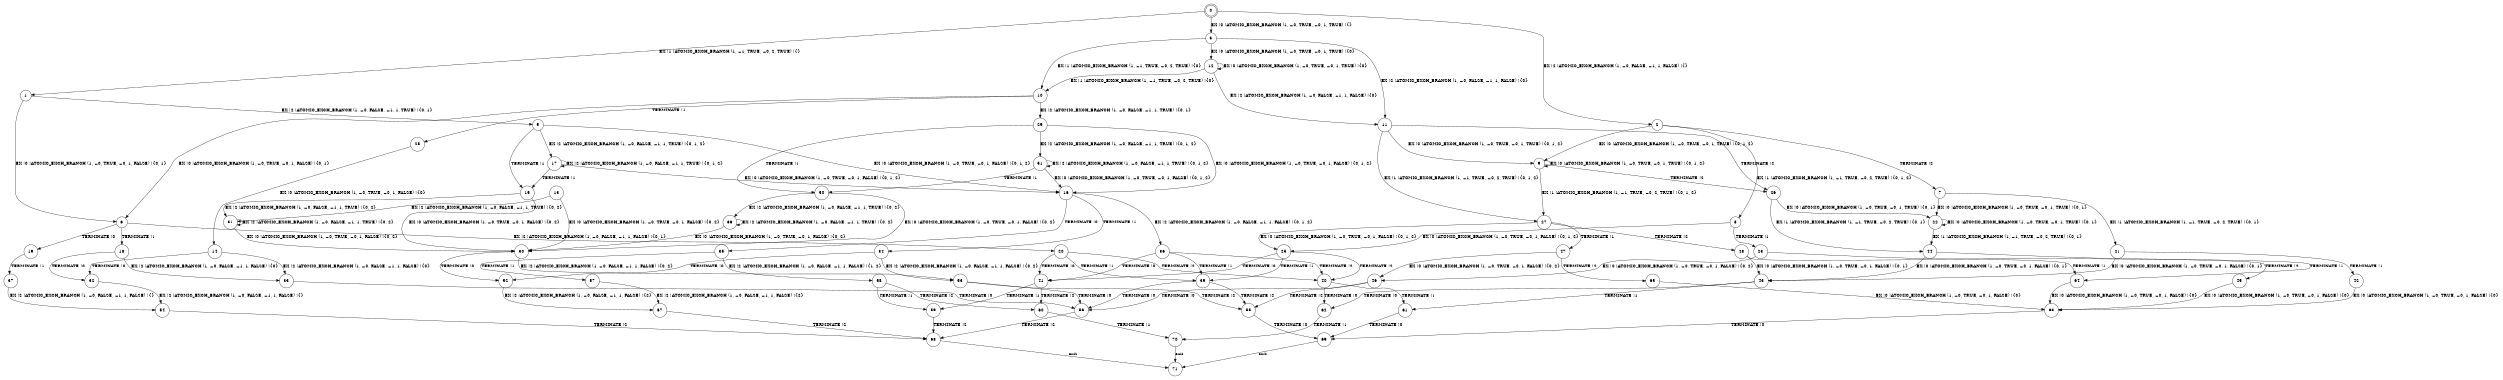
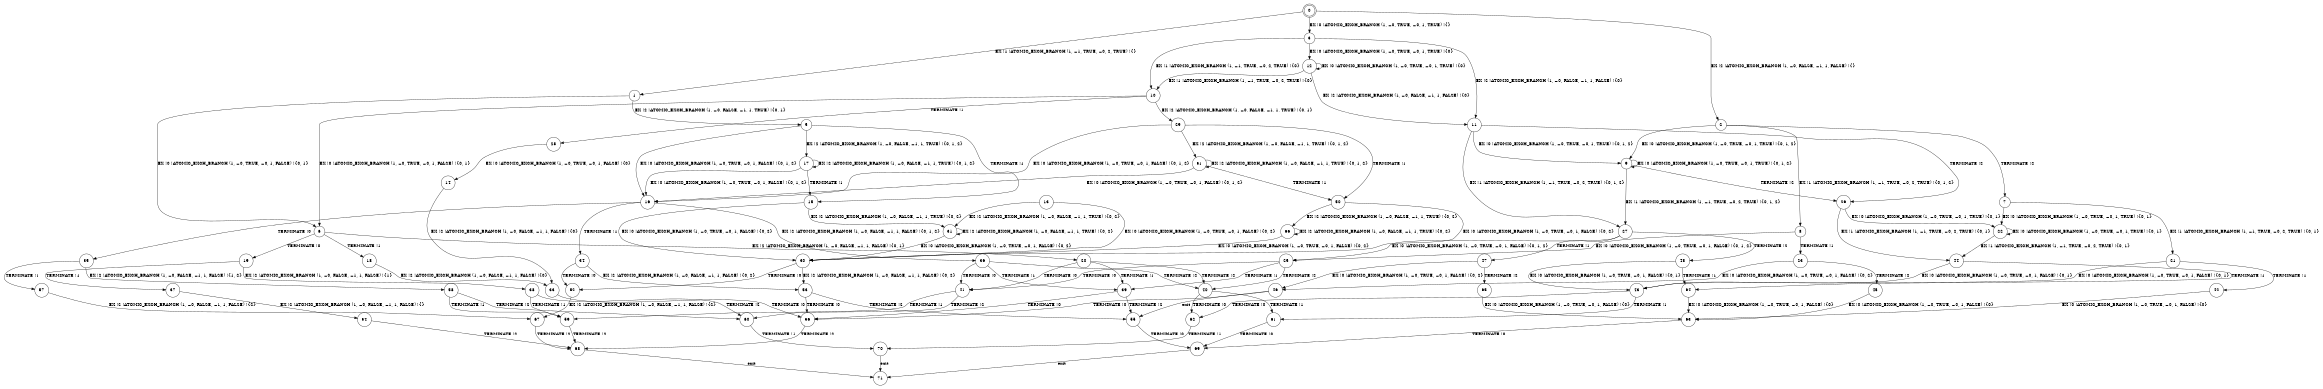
  digraph {
    node [shape=circle]
    0 [peripheries=2]
    1
    2
    3
    5
    6
    7
    8
    9
    10
    11
    12
    15
    16
    17
    18
    19
    20
    21
    22
    23
    25
    26
    27
    28
    29
    13
    30
    31
    14
-   32
    33
    34
    35
    36
    37
+   38
    39
    40
    41
    42
    43
    44
    45
    46
    47
    48
    50
    51
    52
    53
    54
    56
    57
    58
    59
    60
    55
    61
    62
    63
    64
    65
    66
    67
    68
    69
    70
    71
    0 -> 1 [label="EX !1 !ATOMIC_EXCH_BRANCH (1, +1, TRUE, +0, 2, TRUE) !{}"]
    0 -> 2 [label="EX !2 !ATOMIC_EXCH_BRANCH (1, +0, FALSE, +1, 1, FALSE) !{}"]
    0 -> 3 [label="EX !0 !ATOMIC_EXCH_BRANCH (1, +0, TRUE, +0, 1, TRUE) !{}"]
    1 -> 5 [label="EX !2 !ATOMIC_EXCH_BRANCH (1, +0, FALSE, +1, 1, TRUE) !{0, 1}"]
    1 -> 6 [label="EX !0 !ATOMIC_EXCH_BRANCH (1, +0, TRUE, +0, 1, FALSE) !{0, 1}"]
    2 -> 7 [label="TERMINATE !2"]
    2 -> 8 [label="EX !1 !ATOMIC_EXCH_BRANCH (1, +1, TRUE, +0, 2, TRUE) !{0, 1, 2}"]
    2 -> 9 [label="EX !0 !ATOMIC_EXCH_BRANCH (1, +0, TRUE, +0, 1, TRUE) !{0, 1, 2}"]
    3 -> 10 [label="EX !1 !ATOMIC_EXCH_BRANCH (1, +1, TRUE, +0, 2, TRUE) !{0}"]
    3 -> 11 [label="EX !2 !ATOMIC_EXCH_BRANCH (1, +0, FALSE, +1, 1, FALSE) !{0}"]
    3 -> 12 [label="EX !0 !ATOMIC_EXCH_BRANCH (1, +0, TRUE, +0, 1, TRUE) !{0}"]
    5 -> 15 [label="TERMINATE !1"]
    5 -> 16 [label="EX !0 !ATOMIC_EXCH_BRANCH (1, +0, TRUE, +0, 1, FALSE) !{0, 1, 2}"]
    5 -> 17 [label="EX !2 !ATOMIC_EXCH_BRANCH (1, +0, FALSE, +1, 1, TRUE) !{0, 1, 2}"]
    6 -> 18 [label="TERMINATE !1"]
    6 -> 19 [label="TERMINATE !0"]
    6 -> 20 [label="EX !2 !ATOMIC_EXCH_BRANCH (1, +0, FALSE, +1, 1, FALSE) !{0, 1}"]
    7 -> 21 [label="EX !1 !ATOMIC_EXCH_BRANCH (1, +1, TRUE, +0, 2, TRUE) !{0, 1}"]
    7 -> 22 [label="EX !0 !ATOMIC_EXCH_BRANCH (1, +0, TRUE, +0, 1, TRUE) !{0, 1}"]
    8 -> 23 [label="TERMINATE !1"]
    8 -> 25 [label="EX !0 !ATOMIC_EXCH_BRANCH (1, +0, TRUE, +0, 1, FALSE) !{0, 1, 2}"]
    9 -> 9 [label="EX !0 !ATOMIC_EXCH_BRANCH (1, +0, TRUE, +0, 1, TRUE) !{0, 1, 2}"]
    9 -> 26 [label="TERMINATE !2"]
    9 -> 27 [label="EX !1 !ATOMIC_EXCH_BRANCH (1, +1, TRUE, +0, 2, TRUE) !{0, 1, 2}"]
    10 -> 6 [label="EX !0 !ATOMIC_EXCH_BRANCH (1, +0, TRUE, +0, 1, FALSE) !{0, 1}"]
    10 -> 28 [label="TERMINATE !1"]
    10 -> 29 [label="EX !2 !ATOMIC_EXCH_BRANCH (1, +0, FALSE, +1, 1, TRUE) !{0, 1}"]
    11 -> 9 [label="EX !0 !ATOMIC_EXCH_BRANCH (1, +0, TRUE, +0, 1, TRUE) !{0, 1, 2}"]
    11 -> 26 [label="TERMINATE !2"]
    11 -> 27 [label="EX !1 !ATOMIC_EXCH_BRANCH (1, +1, TRUE, +0, 2, TRUE) !{0, 1, 2}"]
    12 -> 10 [label="EX !1 !ATOMIC_EXCH_BRANCH (1, +1, TRUE, +0, 2, TRUE) !{0}"]
    12 -> 11 [label="EX !2 !ATOMIC_EXCH_BRANCH (1, +0, FALSE, +1, 1, FALSE) !{0}"]
    12 -> 12 [label="EX !0 !ATOMIC_EXCH_BRANCH (1, +0, TRUE, +0, 1, TRUE) !{0}"]
    15 -> 30 [label="EX !0 !ATOMIC_EXCH_BRANCH (1, +0, TRUE, +0, 1, FALSE) !{0, 2}"]
    15 -> 31 [label="EX !2 !ATOMIC_EXCH_BRANCH (1, +0, FALSE, +1, 1, TRUE) !{0, 2}"]
    16 -> 34 [label="TERMINATE !1"]
    16 -> 35 [label="TERMINATE !0"]
    16 -> 36 [label="EX !2 !ATOMIC_EXCH_BRANCH (1, +0, FALSE, +1, 1, FALSE) !{0, 1, 2}"]
    17 -> 15 [label="TERMINATE !1"]
    17 -> 16 [label="EX !0 !ATOMIC_EXCH_BRANCH (1, +0, TRUE, +0, 1, FALSE) !{0, 1, 2}"]
    17 -> 17 [label="EX !2 !ATOMIC_EXCH_BRANCH (1, +0, FALSE, +1, 1, TRUE) !{0, 1, 2}"]
-   18 -> 32 [label="TERMINATE !0"]
    18 -> 33 [label="EX !2 !ATOMIC_EXCH_BRANCH (1, +0, FALSE, +1, 1, FALSE) !{0}"]
    19 -> 37 [label="TERMINATE !1"]
+   19 -> 38 [label="EX !2 !ATOMIC_EXCH_BRANCH (1, +0, FALSE, +1, 1, FALSE) !{1}"]
    20 -> 39 [label="TERMINATE !1"]
    20 -> 40 [label="TERMINATE !2"]
    20 -> 41 [label="TERMINATE !0"]
    21 -> 42 [label="TERMINATE !1"]
    21 -> 43 [label="EX !0 !ATOMIC_EXCH_BRANCH (1, +0, TRUE, +0, 1, FALSE) !{0, 1}"]
    22 -> 22 [label="EX !0 !ATOMIC_EXCH_BRANCH (1, +0, TRUE, +0, 1, TRUE) !{0, 1}"]
    22 -> 44 [label="EX !1 !ATOMIC_EXCH_BRANCH (1, +1, TRUE, +0, 2, TRUE) !{0, 1}"]
    23 -> 45 [label="TERMINATE !2"]
    23 -> 46 [label="EX !0 !ATOMIC_EXCH_BRANCH (1, +0, TRUE, +0, 1, FALSE) !{0, 2}"]
    25 -> 39 [label="TERMINATE !1"]
    25 -> 40 [label="TERMINATE !2"]
    25 -> 41 [label="TERMINATE !0"]
    26 -> 22 [label="EX !0 !ATOMIC_EXCH_BRANCH (1, +0, TRUE, +0, 1, TRUE) !{0, 1}"]
    26 -> 44 [label="EX !1 !ATOMIC_EXCH_BRANCH (1, +1, TRUE, +0, 2, TRUE) !{0, 1}"]
    27 -> 25 [label="EX !0 !ATOMIC_EXCH_BRANCH (1, +0, TRUE, +0, 1, FALSE) !{0, 1, 2}"]
    27 -> 47 [label="TERMINATE !1"]
    27 -> 48 [label="TERMINATE !2"]
    28 -> 14 [label="EX !0 !ATOMIC_EXCH_BRANCH (1, +0, TRUE, +0, 1, FALSE) !{0}"]
    29 -> 16 [label="EX !0 !ATOMIC_EXCH_BRANCH (1, +0, TRUE, +0, 1, FALSE) !{0, 1, 2}"]
    29 -> 50 [label="TERMINATE !1"]
    29 -> 51 [label="EX !2 !ATOMIC_EXCH_BRANCH (1, +0, FALSE, +1, 1, TRUE) !{0, 1, 2}"]
    13 -> 30 [label="EX !0 !ATOMIC_EXCH_BRANCH (1, +0, TRUE, +0, 1, FALSE) !{0, 2}"]
    13 -> 31 [label="EX !2 !ATOMIC_EXCH_BRANCH (1, +0, FALSE, +1, 1, TRUE) !{0, 2}"]
    30 -> 52 [label="TERMINATE !0"]
    30 -> 53 [label="EX !2 !ATOMIC_EXCH_BRANCH (1, +0, FALSE, +1, 1, FALSE) !{0, 2}"]
    31 -> 30 [label="EX !0 !ATOMIC_EXCH_BRANCH (1, +0, TRUE, +0, 1, FALSE) !{0, 2}"]
    31 -> 31 [label="EX !2 !ATOMIC_EXCH_BRANCH (1, +0, FALSE, +1, 1, TRUE) !{0, 2}"]
-   14 -> 32 [label="TERMINATE !0"]
    14 -> 33 [label="EX !2 !ATOMIC_EXCH_BRANCH (1, +0, FALSE, +1, 1, FALSE) !{0}"]
-   32 -> 54 [label="EX !2 !ATOMIC_EXCH_BRANCH (1, +0, FALSE, +1, 1, FALSE) !{}"]
    33 -> 56 [label="TERMINATE !0"]
    34 -> 52 [label="TERMINATE !0"]
    34 -> 53 [label="EX !2 !ATOMIC_EXCH_BRANCH (1, +0, FALSE, +1, 1, FALSE) !{0, 2}"]
    35 -> 57 [label="TERMINATE !1"]
    35 -> 58 [label="EX !2 !ATOMIC_EXCH_BRANCH (1, +0, FALSE, +1, 1, FALSE) !{1, 2}"]
    36 -> 39 [label="TERMINATE !1"]
    36 -> 40 [label="TERMINATE !2"]
    36 -> 41 [label="TERMINATE !0"]
    37 -> 54 [label="EX !2 !ATOMIC_EXCH_BRANCH (1, +0, FALSE, +1, 1, FALSE) !{}"]
+   38 -> 59 [label="TERMINATE !1"]
+   38 -> 60 [label="TERMINATE !2"]
    39 -> 56 [label="TERMINATE !0"]
    39 -> 55 [label="TERMINATE !2"]
    40 -> 61 [label="TERMINATE !1"]
    40 -> 62 [label="TERMINATE !0"]
    41 -> 59 [label="TERMINATE !1"]
    41 -> 60 [label="TERMINATE !2"]
    42 -> 63 [label="EX !0 !ATOMIC_EXCH_BRANCH (1, +0, TRUE, +0, 1, FALSE) !{0}"]
    43 -> 61 [label="TERMINATE !1"]
    43 -> 62 [label="TERMINATE !0"]
    44 -> 43 [label="EX !0 !ATOMIC_EXCH_BRANCH (1, +0, TRUE, +0, 1, FALSE) !{0, 1}"]
    44 -> 64 [label="TERMINATE !1"]
    45 -> 63 [label="EX !0 !ATOMIC_EXCH_BRANCH (1, +0, TRUE, +0, 1, FALSE) !{0}"]
    46 -> 56 [label="TERMINATE !0"]
-   46 -> 55 [label="TERMINATE !2"]
+   46 -> 55 [label=exit]
    47 -> 46 [label="EX !0 !ATOMIC_EXCH_BRANCH (1, +0, TRUE, +0, 1, FALSE) !{0, 2}"]
    47 -> 65 [label="TERMINATE !2"]
    48 -> 43 [label="EX !0 !ATOMIC_EXCH_BRANCH (1, +0, TRUE, +0, 1, FALSE) !{0, 1}"]
    48 -> 64 [label="TERMINATE !1"]
    50 -> 30 [label="EX !0 !ATOMIC_EXCH_BRANCH (1, +0, TRUE, +0, 1, FALSE) !{0, 2}"]
    50 -> 66 [label="EX !2 !ATOMIC_EXCH_BRANCH (1, +0, FALSE, +1, 1, TRUE) !{0, 2}"]
    51 -> 16 [label="EX !0 !ATOMIC_EXCH_BRANCH (1, +0, TRUE, +0, 1, FALSE) !{0, 1, 2}"]
    51 -> 50 [label="TERMINATE !1"]
    51 -> 51 [label="EX !2 !ATOMIC_EXCH_BRANCH (1, +0, FALSE, +1, 1, TRUE) !{0, 1, 2}"]
    52 -> 67 [label="EX !2 !ATOMIC_EXCH_BRANCH (1, +0, FALSE, +1, 1, FALSE) !{2}"]
    53 -> 56 [label="TERMINATE !0"]
    53 -> 55 [label="TERMINATE !2"]
    54 -> 68 [label="TERMINATE !2"]
    56 -> 68 [label="TERMINATE !2"]
    57 -> 67 [label="EX !2 !ATOMIC_EXCH_BRANCH (1, +0, FALSE, +1, 1, FALSE) !{2}"]
    58 -> 59 [label="TERMINATE !1"]
    58 -> 60 [label="TERMINATE !2"]
    59 -> 68 [label="TERMINATE !2"]
    60 -> 70 [label="TERMINATE !1"]
    55 -> 69 [label="TERMINATE !0"]
    61 -> 69 [label="TERMINATE !0"]
    62 -> 70 [label="TERMINATE !1"]
    63 -> 69 [label="TERMINATE !0"]
    64 -> 63 [label="EX !0 !ATOMIC_EXCH_BRANCH (1, +0, TRUE, +0, 1, FALSE) !{0}"]
    65 -> 63 [label="EX !0 !ATOMIC_EXCH_BRANCH (1, +0, TRUE, +0, 1, FALSE) !{0}"]
    66 -> 30 [label="EX !0 !ATOMIC_EXCH_BRANCH (1, +0, TRUE, +0, 1, FALSE) !{0, 2}"]
    66 -> 66 [label="EX !2 !ATOMIC_EXCH_BRANCH (1, +0, FALSE, +1, 1, TRUE) !{0, 2}"]
    67 -> 68 [label="TERMINATE !2"]
    68 -> 71 [label=exit]
    69 -> 71 [label=exit]
    70 -> 71 [label=exit]
  }
